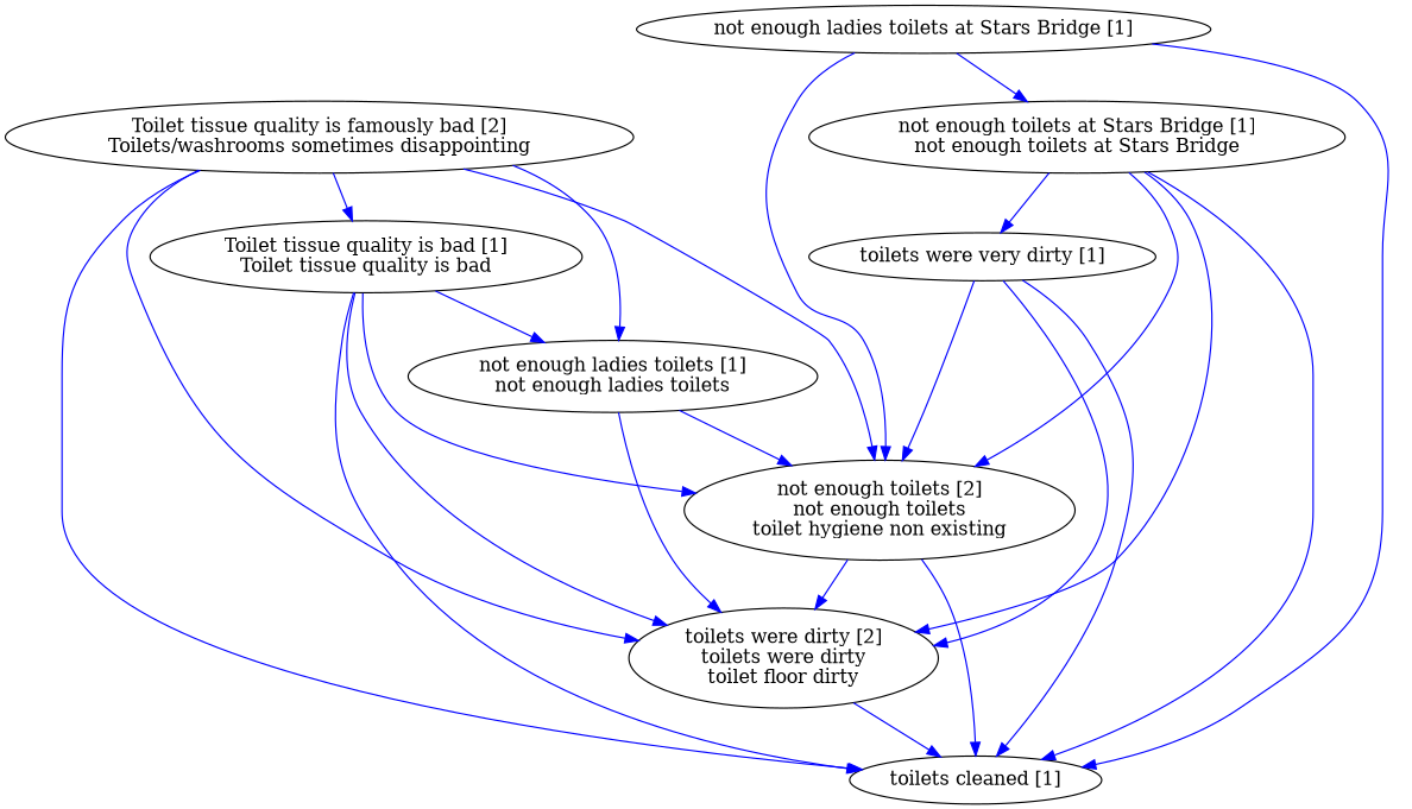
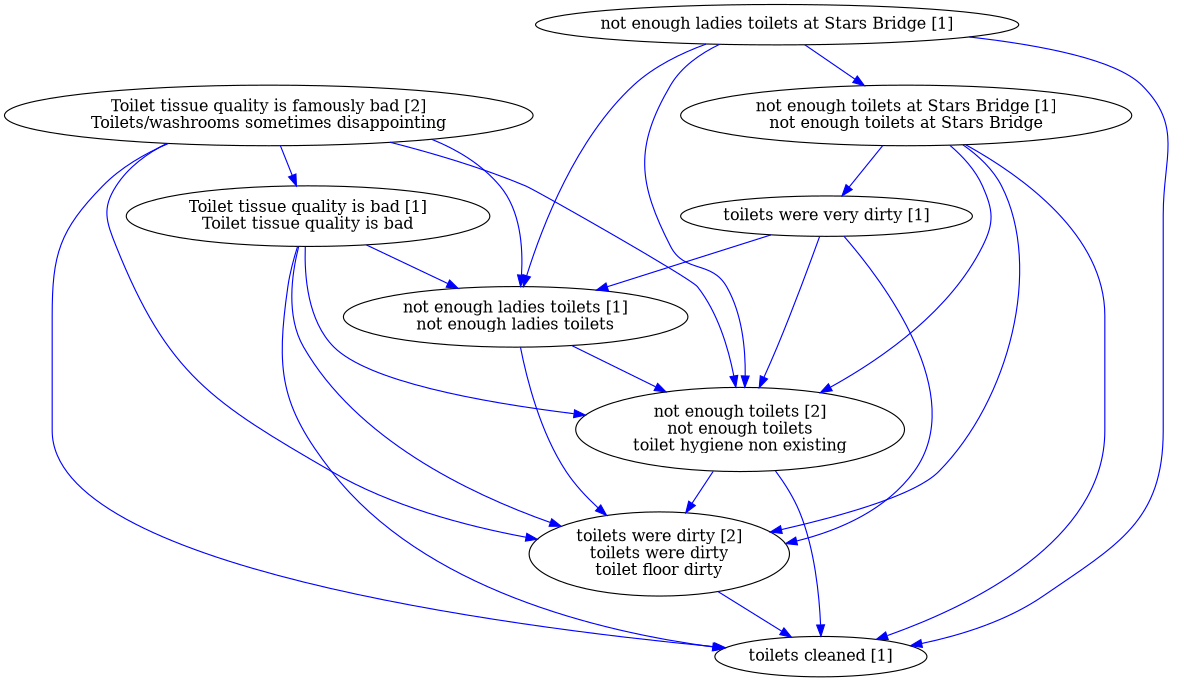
  digraph {
    edge [color=blue]
    "toilets were dirty [2]\ntoilets were dirty\ntoilet floor dirty"
    "toilets cleaned [1]"
    "not enough toilets [2]\nnot enough toilets\ntoilet hygiene non existing"
    "Toilet tissue quality is famously bad [2]\nToilets/washrooms sometimes disappointing"
    "Toilet tissue quality is bad [1]\nToilet tissue quality is bad"
    "not enough ladies toilets [1]\nnot enough ladies toilets"
    "not enough ladies toilets at Stars Bridge [1]"
    "not enough toilets at Stars Bridge [1]\nnot enough toilets at Stars Bridge"
    "toilets were very dirty [1]"
    "toilets were dirty [2]\ntoilets were dirty\ntoilet floor dirty" -> "toilets cleaned [1]"
    "not enough toilets [2]\nnot enough toilets\ntoilet hygiene non existing" -> "toilets were dirty [2]\ntoilets were dirty\ntoilet floor dirty"
    "not enough toilets [2]\nnot enough toilets\ntoilet hygiene non existing" -> "toilets cleaned [1]"
    "Toilet tissue quality is famously bad [2]\nToilets/washrooms sometimes disappointing" -> "toilets were dirty [2]\ntoilets were dirty\ntoilet floor dirty"
    "Toilet tissue quality is famously bad [2]\nToilets/washrooms sometimes disappointing" -> "toilets cleaned [1]"
    "Toilet tissue quality is famously bad [2]\nToilets/washrooms sometimes disappointing" -> "not enough toilets [2]\nnot enough toilets\ntoilet hygiene non existing"
    "Toilet tissue quality is famously bad [2]\nToilets/washrooms sometimes disappointing" -> "Toilet tissue quality is bad [1]\nToilet tissue quality is bad"
    "Toilet tissue quality is famously bad [2]\nToilets/washrooms sometimes disappointing" -> "not enough ladies toilets [1]\nnot enough ladies toilets"
    "Toilet tissue quality is bad [1]\nToilet tissue quality is bad" -> "toilets were dirty [2]\ntoilets were dirty\ntoilet floor dirty"
    "Toilet tissue quality is bad [1]\nToilet tissue quality is bad" -> "toilets cleaned [1]"
    "Toilet tissue quality is bad [1]\nToilet tissue quality is bad" -> "not enough toilets [2]\nnot enough toilets\ntoilet hygiene non existing"
    "Toilet tissue quality is bad [1]\nToilet tissue quality is bad" -> "not enough ladies toilets [1]\nnot enough ladies toilets"
    "not enough ladies toilets [1]\nnot enough ladies toilets" -> "toilets were dirty [2]\ntoilets were dirty\ntoilet floor dirty"
    "not enough ladies toilets [1]\nnot enough ladies toilets" -> "not enough toilets [2]\nnot enough toilets\ntoilet hygiene non existing"
    "not enough ladies toilets at Stars Bridge [1]" -> "toilets cleaned [1]"
    "not enough ladies toilets at Stars Bridge [1]" -> "not enough toilets [2]\nnot enough toilets\ntoilet hygiene non existing"
+   "not enough ladies toilets at Stars Bridge [1]" -> "not enough ladies toilets [1]\nnot enough ladies toilets"
    "not enough ladies toilets at Stars Bridge [1]" -> "not enough toilets at Stars Bridge [1]\nnot enough toilets at Stars Bridge"
    "not enough toilets at Stars Bridge [1]\nnot enough toilets at Stars Bridge" -> "toilets were dirty [2]\ntoilets were dirty\ntoilet floor dirty"
    "not enough toilets at Stars Bridge [1]\nnot enough toilets at Stars Bridge" -> "toilets cleaned [1]"
    "not enough toilets at Stars Bridge [1]\nnot enough toilets at Stars Bridge" -> "not enough toilets [2]\nnot enough toilets\ntoilet hygiene non existing"
    "not enough toilets at Stars Bridge [1]\nnot enough toilets at Stars Bridge" -> "toilets were very dirty [1]"
    "toilets were very dirty [1]" -> "toilets were dirty [2]\ntoilets were dirty\ntoilet floor dirty"
-   "toilets were very dirty [1]" -> "toilets cleaned [1]"
+   "toilets were very dirty [1]" -> "not enough ladies toilets [1]\nnot enough ladies toilets"
    "toilets were very dirty [1]" -> "not enough toilets [2]\nnot enough toilets\ntoilet hygiene non existing"
  }
